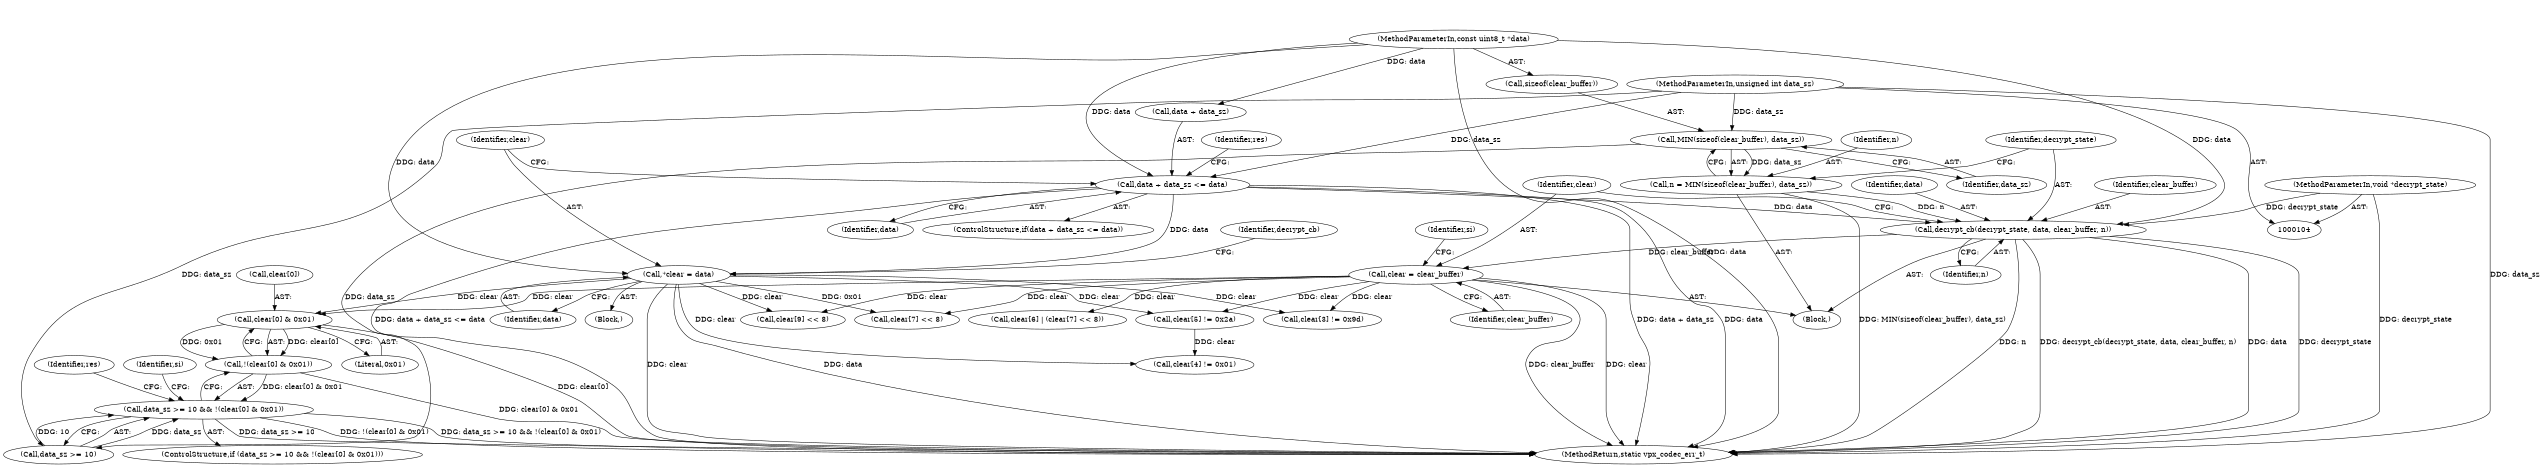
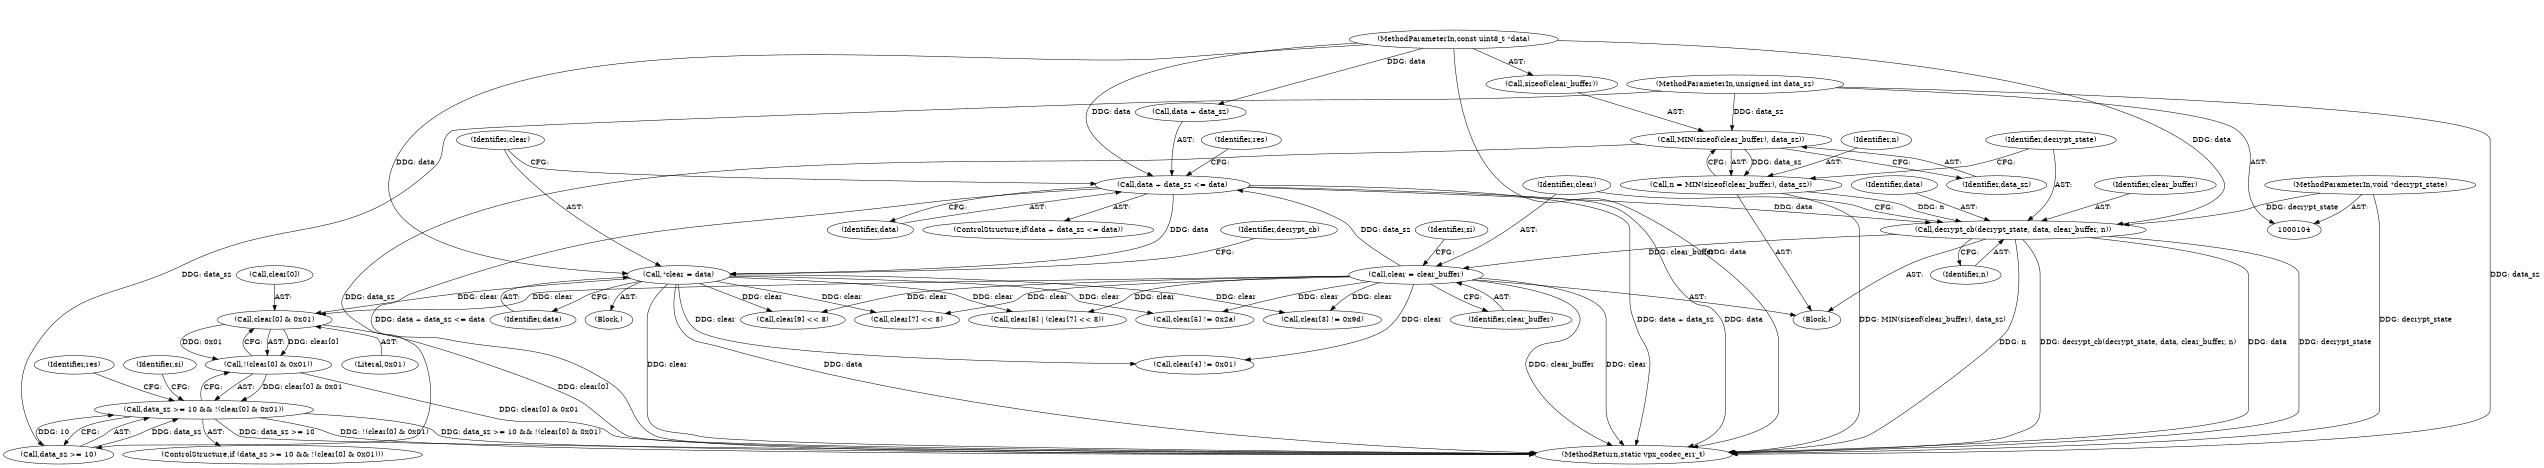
  digraph {
    n1 [label="(Call,clear[0] & 0x01)"]
    n2 [label="(Call,!(clear[0] & 0x01))"]
    n3 [label="(MethodReturn,static vpx_codec_err_t)"]
    n4 [label="(Literal,0x01)"]
    n5 [label="(Call,data_sz >= 10 && !(clear[0] & 0x01))"]
    n6 [label="(Call,*clear = data)"]
    n7 [label="(Call,clear[3] != 0x9d)"]
    n8 [label="(Call,clear[9] << 8)"]
    n9 [label="(Call,clear[6] | (clear[7] << 8))"]
    n10 [label="(Identifier,data)"]
    n11 [label="(Call,clear[5] != 0x2a)"]
    n12 [label="(Call,clear[4] != 0x01)"]
    n13 [label="(Call,clear[7] << 8)"]
    n14 [label="(Block,)"]
    n15 [label="(Call,data + data_sz <= data)"]
    n16 [label="(Call,decrypt_cb(decrypt_state, data, clear_buffer, n))"]
    n17 [label="(Identifier,data)"]
    n18 [label="(ControlStructure,if(data + data_sz <= data))"]
    n19 [label="(Call,clear = clear_buffer)"]
    n20 [label="(Block,)"]
    n21 [label="(Identifier,n)"]
    n22 [label="(MethodParameterIn,const uint8_t *data)"]
    n23 [label="(Call,data + data_sz)"]
    n24 [label="(Call,sizeof(clear_buffer))"]
    n25 [label="(MethodParameterIn,unsigned int data_sz)"]
    1000104
    n27 [label="(Call,MIN(sizeof(clear_buffer), data_sz))"]
    n28 [label="(Call,data_sz >= 10)"]
    n29 [label="(Call,n = MIN(sizeof(clear_buffer), data_sz))"]
    n30 [label="(Identifier,data_sz)"]
    n31 [label="(Identifier,clear_buffer)"]
    n32 [label="(MethodParameterIn,void *decrypt_state)"]
    n33 [label="(ControlStructure,if (data_sz >= 10 && !(clear[0] & 0x01)))"]
    n34 [label="(Identifier,decrypt_state)"]
    n35 [label="(Identifier,clear)"]
    n36 [label="(Identifier,si)"]
    n37 [label="(Identifier,clear)"]
    n38 [label="(Identifier,res)"]
    n39 [label="(Identifier,clear_buffer)"]
    n40 [label="(Identifier,res)"]
    n41 [label="(Identifier,n)"]
    n42 [label="(Identifier,si)"]
    n43 [label="(Call,clear[0])"]
    n44 [label="(Identifier,decrypt_cb)"]
    n45 [label="(Identifier,data)"]
    n1 -> n2 [label="AST: "]
    n1 -> n2 [label="DDG: clear[0]"]
    n1 -> n2 [label="DDG: 0x01"]
    n1 -> n3 [label="DDG: clear[0]"]
-   n1 -> n4 [label="CFG: "]
    n2 -> n1 [label="CFG: "]
    n2 -> n3 [label="DDG: clear[0] & 0x01"]
    n2 -> n5 [label="AST: "]
    n2 -> n5 [label="DDG: clear[0] & 0x01"]
    n4 -> n1 [label="AST: "]
    n5 -> n2 [label="CFG: "]
    n5 -> n3 [label="DDG: data_sz >= 10"]
    n5 -> n3 [label="DDG: !(clear[0] & 0x01)"]
    n5 -> n3 [label="DDG: data_sz >= 10 && !(clear[0] & 0x01)"]
    n5 -> n28 [label="CFG: "]
    n5 -> n33 [label="AST: "]
    n6 -> n1 [label="DDG: clear"]
    n6 -> n3 [label="DDG: clear"]
    n6 -> n3 [label="DDG: data"]
    n6 -> n7 [label="DDG: clear"]
    n6 -> n8 [label="DDG: clear"]
+   n6 -> n9 [label="DDG: clear"]
    n6 -> n10 [label="CFG: "]
    n6 -> n11 [label="DDG: clear"]
    n6 -> n12 [label="DDG: clear"]
-   n6 -> n13 [label="DDG: 0x01"]
+   n6 -> n13 [label="DDG: clear"]
    n6 -> n14 [label="AST: "]
    n10 -> n6 [label="AST: "]
    n15 -> n3 [label="DDG: data + data_sz"]
    n15 -> n3 [label="DDG: data"]
    n15 -> n3 [label="DDG: data + data_sz <= data"]
    n15 -> n6 [label="DDG: data"]
    n15 -> n16 [label="DDG: data"]
    n15 -> n17 [label="CFG: "]
    n15 -> n18 [label="AST: "]
    n16 -> n3 [label="DDG: decrypt_cb(decrypt_state, data, clear_buffer, n)"]
    n16 -> n3 [label="DDG: data"]
    n16 -> n3 [label="DDG: decrypt_state"]
    n16 -> n3 [label="DDG: n"]
    n16 -> n19 [label="DDG: clear_buffer"]
    n16 -> n20 [label="AST: "]
    n16 -> n21 [label="CFG: "]
    n17 -> n15 [label="AST: "]
    n19 -> n1 [label="DDG: clear"]
    n19 -> n3 [label="DDG: clear_buffer"]
    n19 -> n3 [label="DDG: clear"]
    n19 -> n7 [label="DDG: clear"]
    n19 -> n8 [label="DDG: clear"]
    n19 -> n9 [label="DDG: clear"]
    n19 -> n11 [label="DDG: clear"]
-   n11 -> n12 [label="DDG: clear"]
+   n19 -> n12 [label="DDG: clear"]
    n19 -> n13 [label="DDG: clear"]
    n19 -> n20 [label="AST: "]
    n19 -> n31 [label="CFG: "]
    n21 -> n16 [label="AST: "]
    n22 -> n3 [label="DDG: data"]
    n22 -> n6 [label="DDG: data"]
    n22 -> n15 [label="DDG: data"]
    n22 -> n16 [label="DDG: data"]
    n22 -> n23 [label="DDG: data"]
    n22 -> n24 [label="AST: "]
    n23 -> n15 [label="AST: "]
    n24 -> n27 [label="AST: "]
    n25 -> n3 [label="DDG: data_sz"]
-   n25 -> n15 [label="DDG: data_sz"]
+   n19 -> n15 [label="DDG: data_sz"]
    n25 -> 1000104 [label="AST: "]
    n25 -> n27 [label="DDG: data_sz"]
    n25 -> n28 [label="DDG: data_sz"]
    n27 -> n28 [label="DDG: data_sz"]
    n27 -> n29 [label="AST: "]
    n27 -> n29 [label="DDG: data_sz"]
    n27 -> n30 [label="CFG: "]
    n28 -> n5 [label="AST: "]
    n28 -> n5 [label="DDG: data_sz"]
    n28 -> n5 [label="DDG: 10"]
    n29 -> n3 [label="DDG: MIN(sizeof(clear_buffer), data_sz)"]
    n29 -> n16 [label="DDG: n"]
    n29 -> n20 [label="AST: "]
    n29 -> n27 [label="CFG: "]
    n30 -> n27 [label="AST: "]
    n31 -> n19 [label="AST: "]
    n32 -> n3 [label="DDG: decrypt_state"]
    n32 -> n16 [label="DDG: decrypt_state"]
    n32 -> 1000104 [label="AST: "]
    n34 -> n16 [label="AST: "]
    n34 -> n29 [label="CFG: "]
    n35 -> n16 [label="CFG: "]
    n35 -> n19 [label="AST: "]
    n36 -> n19 [label="CFG: "]
    n37 -> n6 [label="AST: "]
    n37 -> n15 [label="CFG: "]
    n38 -> n5 [label="CFG: "]
    n39 -> n16 [label="AST: "]
    n40 -> n15 [label="CFG: "]
    n41 -> n29 [label="AST: "]
    n42 -> n5 [label="CFG: "]
    n43 -> n1 [label="AST: "]
    n44 -> n6 [label="CFG: "]
    n45 -> n16 [label="AST: "]
  }
